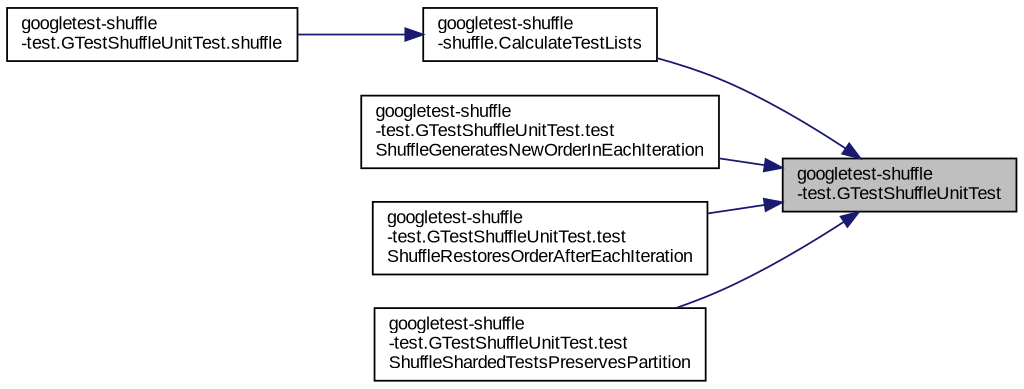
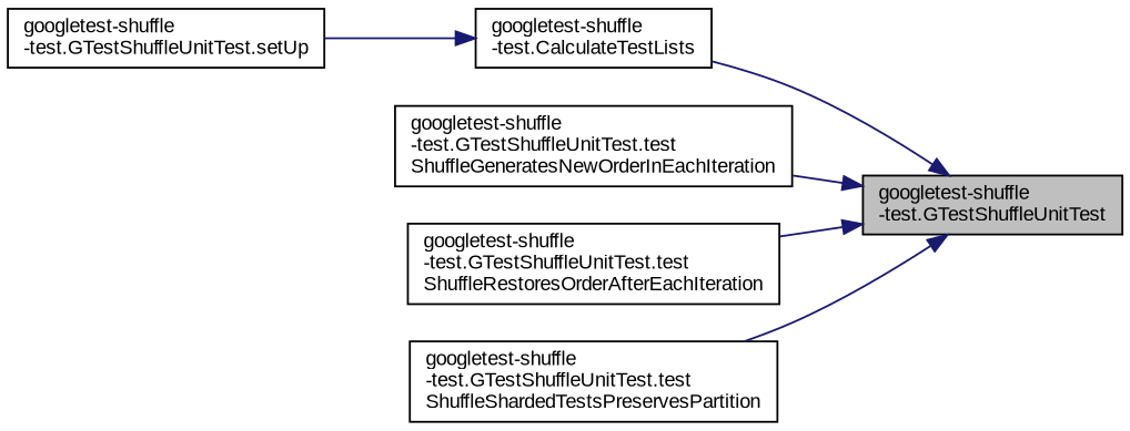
  digraph {
    fontname="Liberation Sans"
    rankdir=RL
    node [color=black fontname="Liberation Sans" fontsize=10 shape=record]
    edge [color=midnightblue dir=back fontname="Liberation Sans" fontsize=10 labelfontname=Helvetica labelfontsize=10 style=solid]
    n1 [fillcolor=grey75 fontcolor=black height=0.2 label="googletest-shuffle\l-test.GTestShuffleUnitTest" style=filled width=0.4]
-   n2 [height=0.2 label="googletest-shuffle\l-shuffle.CalculateTestLists" width=0.4]
+   n2 [height=0.2 label="googletest-shuffle\l-test.CalculateTestLists" width=0.4]
    n3 [height=0.2 label="googletest-shuffle\l-test.GTestShuffleUnitTest.test\lShuffleGeneratesNewOrderInEachIteration" width=0.4]
    n4 [height=0.2 label="googletest-shuffle\l-test.GTestShuffleUnitTest.test\lShuffleRestoresOrderAfterEachIteration" width=0.4]
    n5 [height=0.2 label="googletest-shuffle\l-test.GTestShuffleUnitTest.test\lShuffleShardedTestsPreservesPartition" width=0.4]
-   n6 [height=0.2 label="googletest-shuffle\l-test.GTestShuffleUnitTest.shuffle" width=0.4]
+   n6 [height=0.2 label="googletest-shuffle\l-test.GTestShuffleUnitTest.setUp" width=0.4]
    n1 -> n2
    n1 -> n3
    n1 -> n4
    n1 -> n5
    n2 -> n6
  }
